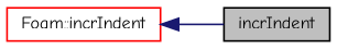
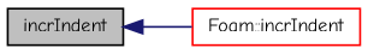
  digraph {
    rankdir=LR
    fontname="Comic Neue"
    node [fontname="Comic Neue" fontsize=10 shape=record]
    n1 [color=black fillcolor=grey75 fontcolor=black height=0.2 label=incrIndent style=filled width=0.4]
    n2 [color=red height=0.2 label="Foam::incrIndent" width=0.4]
-   n2 -> n1 [color=midnightblue dir=back fontname="Comic Neue" fontsize=10 labelfontname=FreeSans labelfontsize=10 style=solid]
+   n1 -> n2 [color=midnightblue dir=back fontname="Comic Neue" fontsize=10 labelfontname=FreeSans labelfontsize=10 style=solid]
  }
